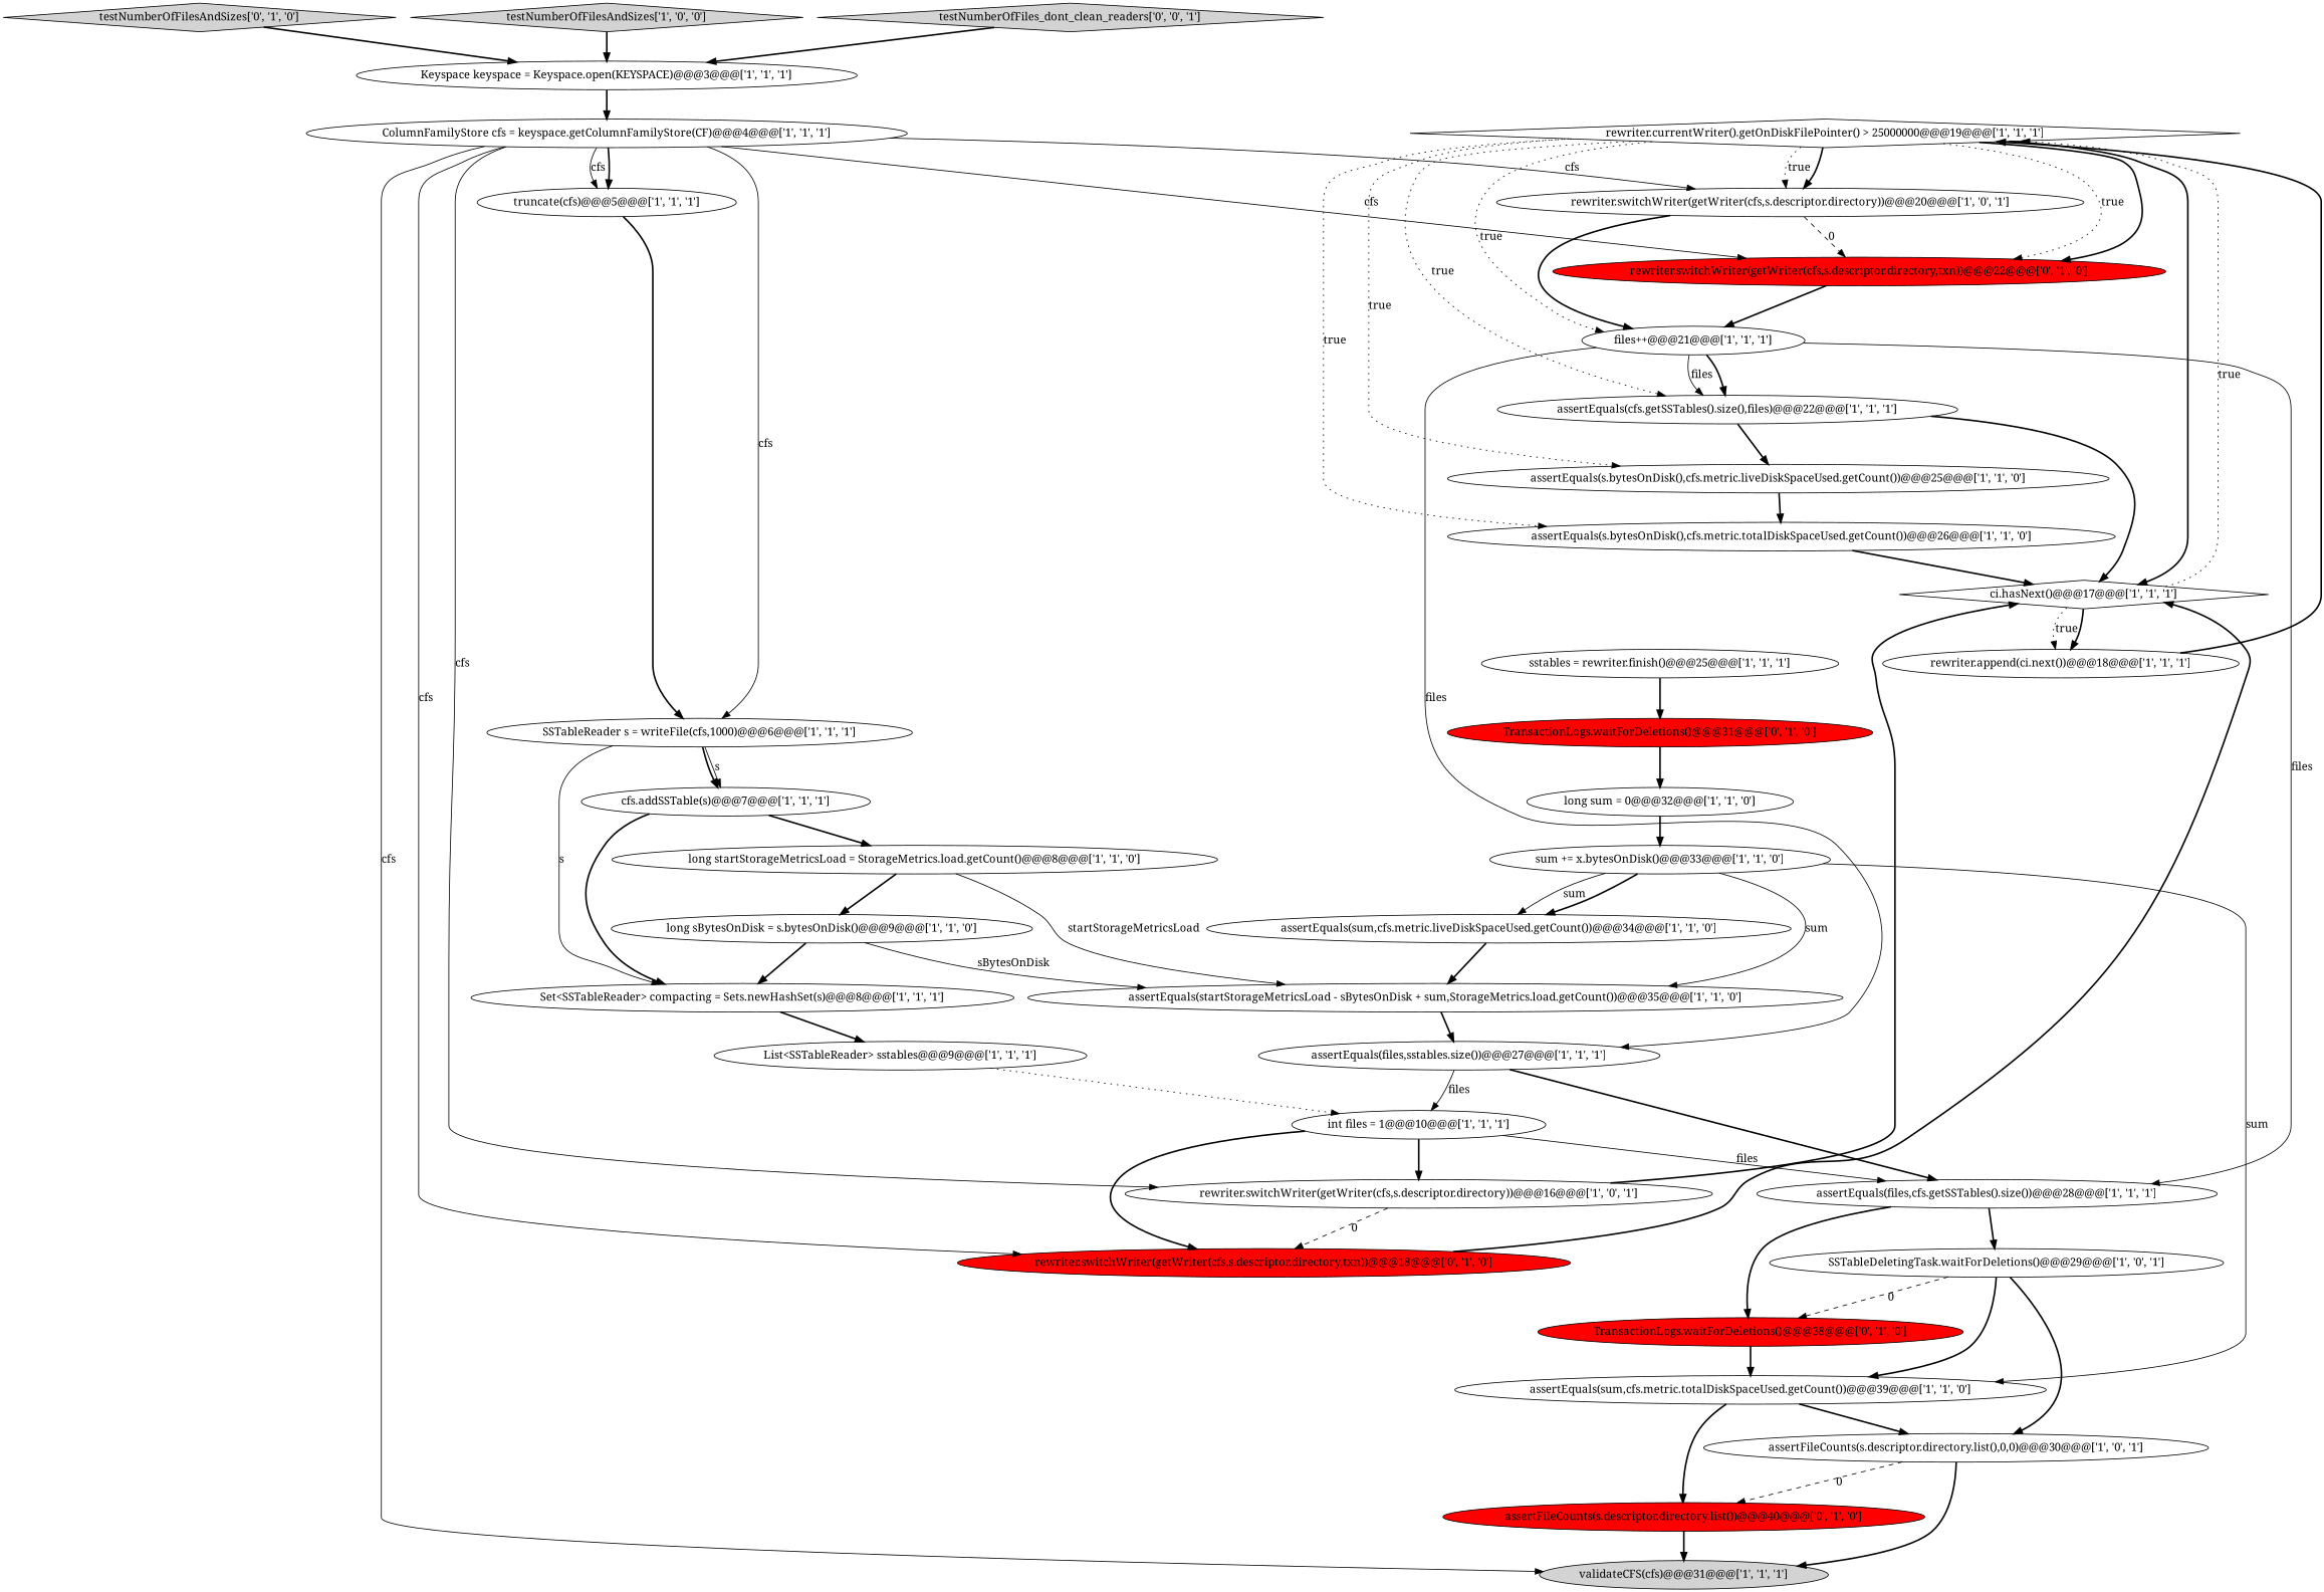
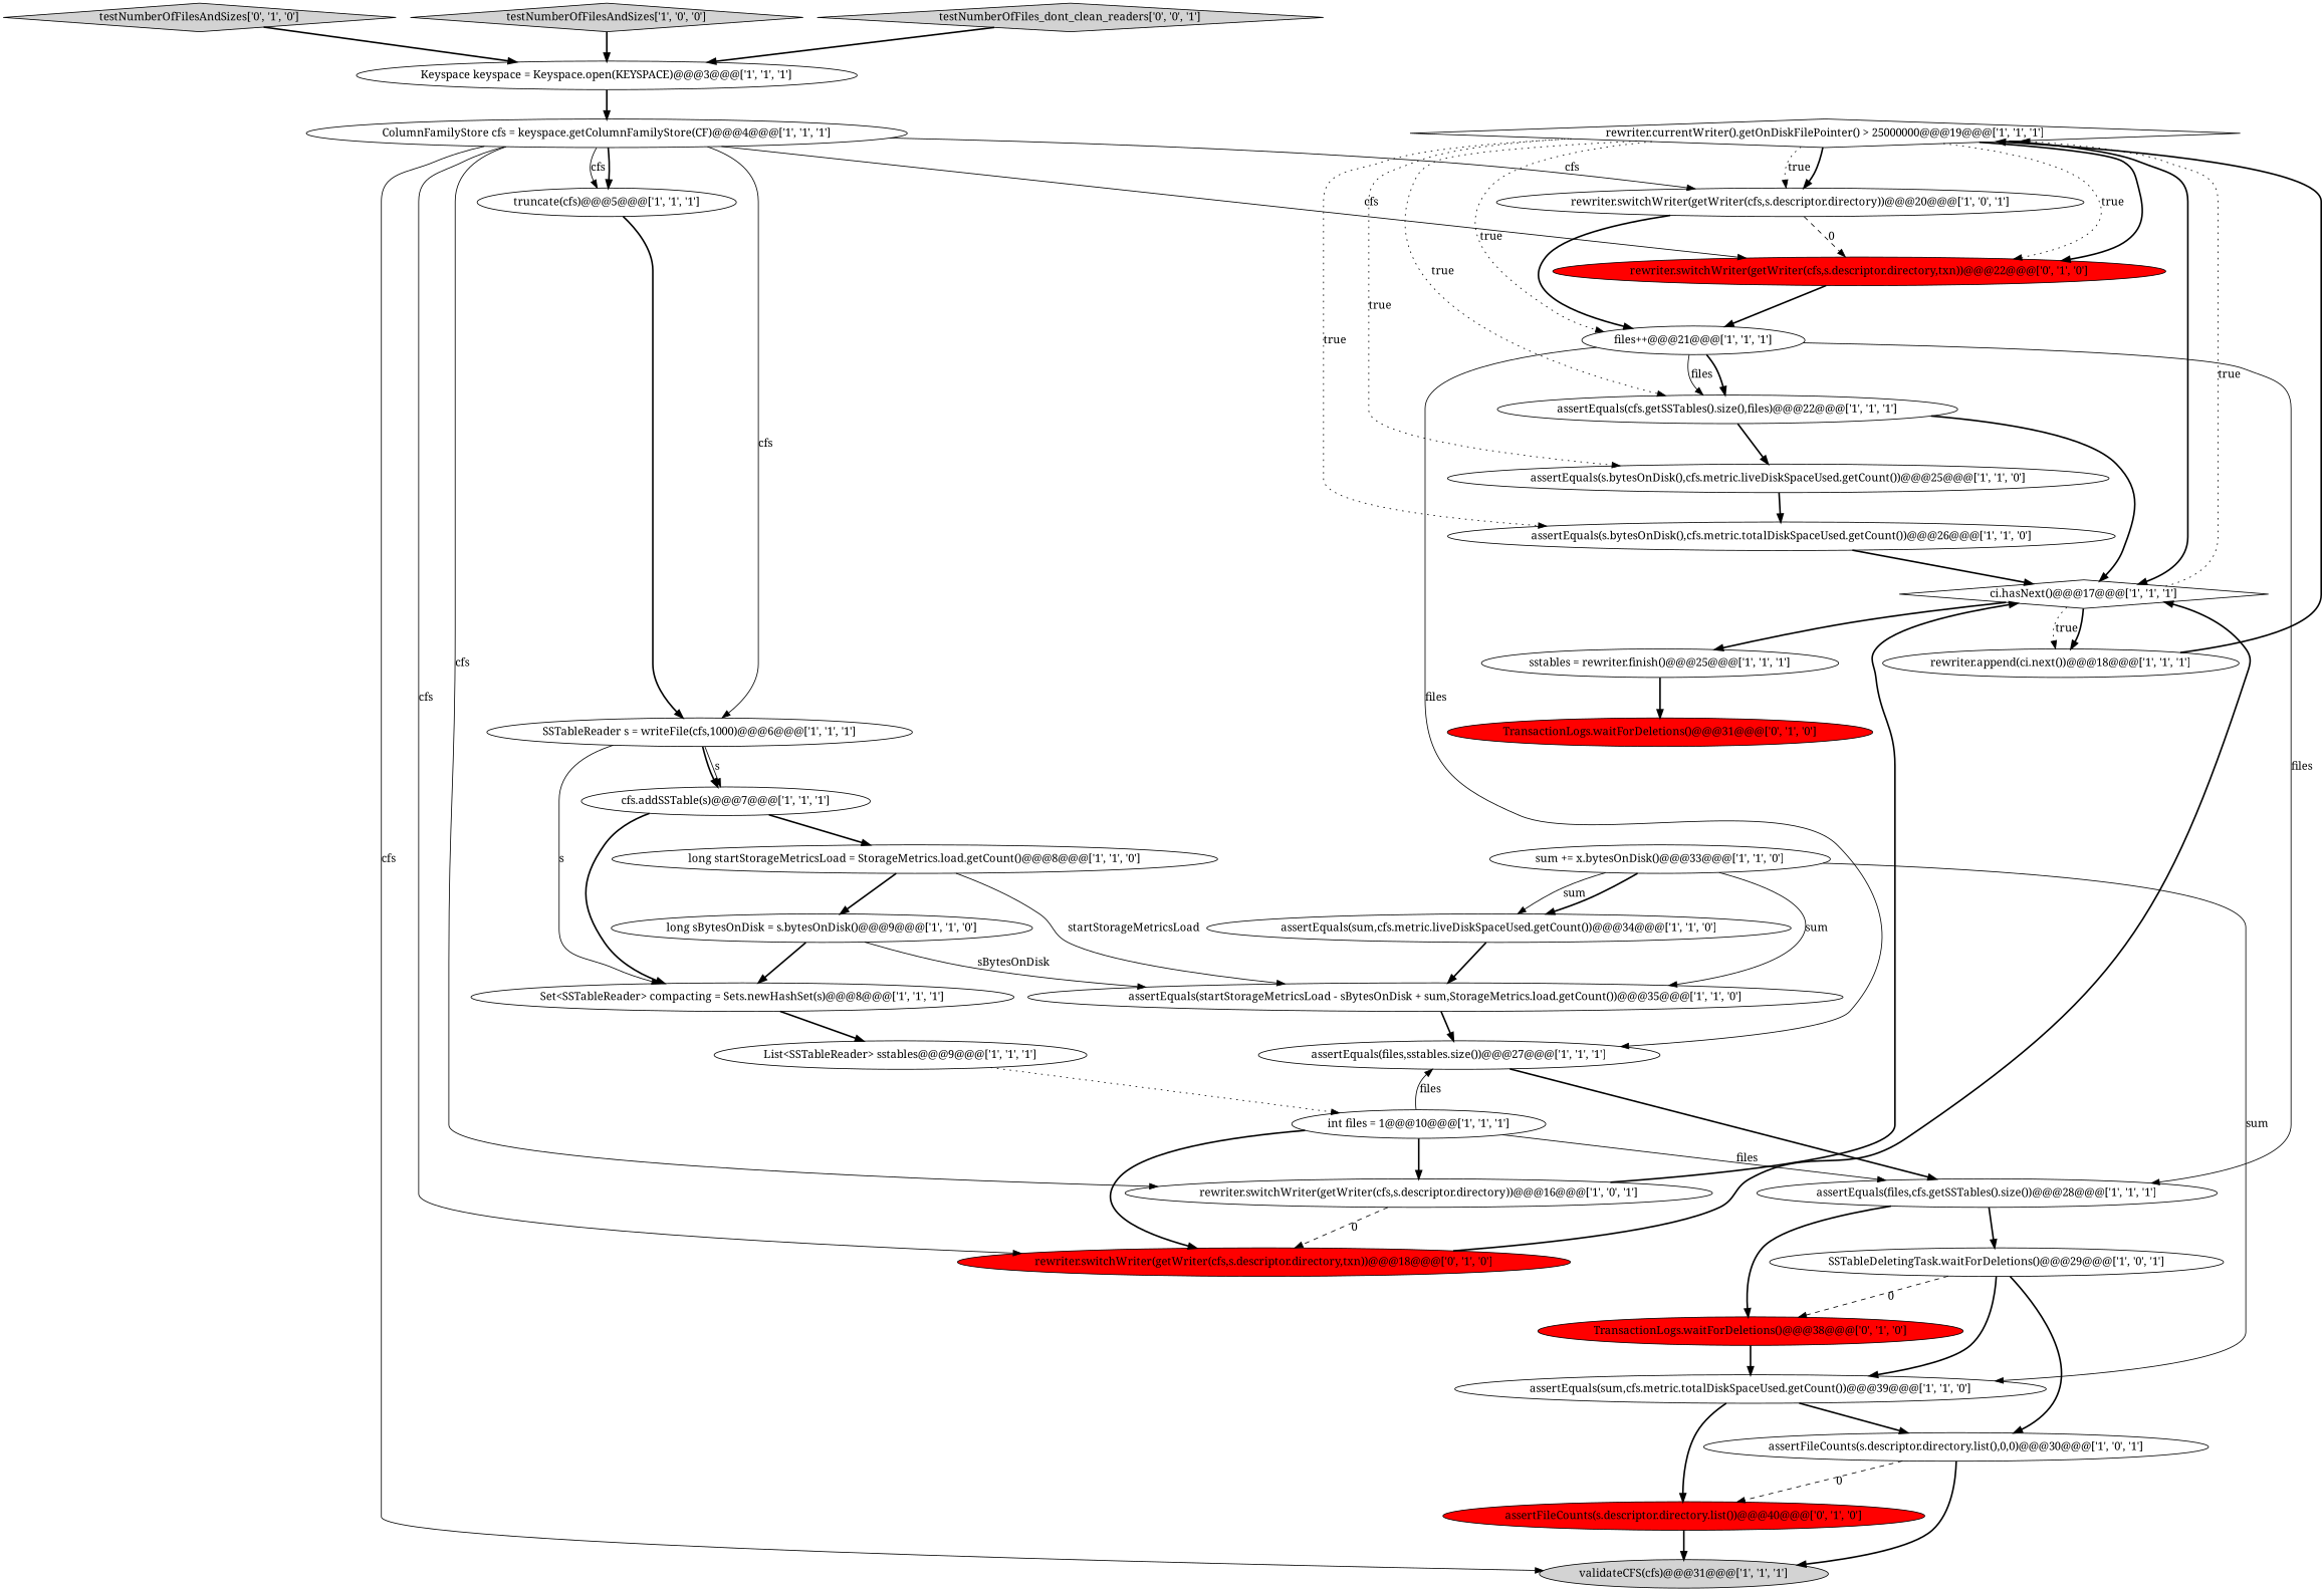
  digraph {
    fontname="Noto Serif"
    node [fillcolor=white fontname="Noto Serif" shape=ellipse style=filled]
    edge [fontname="Noto Serif" style=bold]
    n1 [label="rewriter.currentWriter().getOnDiskFilePointer() > 25000000@@@19@@@['1', '1', '1']" shape=diamond]
    n2 [label="assertEquals(cfs.getSSTables().size(),files)@@@22@@@['1', '1', '1']"]
    n3 [label="files++@@@21@@@['1', '1', '1']"]
    n4 [fillcolor=red label="rewriter.switchWriter(getWriter(cfs,s.descriptor.directory,txn))@@@22@@@['0', '1', '0']"]
    n5 [label="rewriter.switchWriter(getWriter(cfs,s.descriptor.directory))@@@20@@@['1', '0', '1']"]
    n6 [label="ci.hasNext()@@@17@@@['1', '1', '1']" shape=diamond]
    n7 [label="assertEquals(s.bytesOnDisk(),cfs.metric.totalDiskSpaceUsed.getCount())@@@26@@@['1', '1', '0']"]
    n8 [label="assertEquals(s.bytesOnDisk(),cfs.metric.liveDiskSpaceUsed.getCount())@@@25@@@['1', '1', '0']"]
    n9 [label="assertEquals(files,cfs.getSSTables().size())@@@28@@@['1', '1', '1']"]
    n10 [label="assertEquals(files,sstables.size())@@@27@@@['1', '1', '1']"]
    n11 [label="rewriter.append(ci.next())@@@18@@@['1', '1', '1']"]
    n12 [label="sstables = rewriter.finish()@@@25@@@['1', '1', '1']"]
-   n13 [label="long sum = 0@@@32@@@['1', '1', '0']"]
    n14 [label="sum += x.bytesOnDisk()@@@33@@@['1', '1', '0']"]
    n15 [label="assertEquals(sum,cfs.metric.totalDiskSpaceUsed.getCount())@@@39@@@['1', '1', '0']"]
    n16 [label="assertEquals(sum,cfs.metric.liveDiskSpaceUsed.getCount())@@@34@@@['1', '1', '0']"]
    n17 [label="assertEquals(startStorageMetricsLoad - sBytesOnDisk + sum,StorageMetrics.load.getCount())@@@35@@@['1', '1', '0']"]
    n18 [label="SSTableDeletingTask.waitForDeletions()@@@29@@@['1', '0', '1']"]
    n19 [fillcolor=red label="TransactionLogs.waitForDeletions()@@@38@@@['0', '1', '0']"]
    n20 [label="assertFileCounts(s.descriptor.directory.list(),0,0)@@@30@@@['1', '0', '1']"]
    n21 [fillcolor=red label="assertFileCounts(s.descriptor.directory.list())@@@40@@@['0', '1', '0']"]
    n22 [fillcolor=lightgray label="validateCFS(cfs)@@@31@@@['1', '1', '1']"]
    n23 [fillcolor=red label="rewriter.switchWriter(getWriter(cfs,s.descriptor.directory,txn))@@@18@@@['0', '1', '0']"]
    n24 [fillcolor=lightgray label="testNumberOfFilesAndSizes['0', '1', '0']" shape=diamond]
    n25 [label="Keyspace keyspace = Keyspace.open(KEYSPACE)@@@3@@@['1', '1', '1']"]
    n26 [label="ColumnFamilyStore cfs = keyspace.getColumnFamilyStore(CF)@@@4@@@['1', '1', '1']"]
    n27 [label="List<SSTableReader> sstables@@@9@@@['1', '1', '1']"]
    n28 [label="int files = 1@@@10@@@['1', '1', '1']"]
    n29 [label="rewriter.switchWriter(getWriter(cfs,s.descriptor.directory))@@@16@@@['1', '0', '1']"]
    n30 [label="Set<SSTableReader> compacting = Sets.newHashSet(s)@@@8@@@['1', '1', '1']"]
    n31 [label="truncate(cfs)@@@5@@@['1', '1', '1']"]
    n32 [label="SSTableReader s = writeFile(cfs,1000)@@@6@@@['1', '1', '1']"]
    n33 [label="cfs.addSSTable(s)@@@7@@@['1', '1', '1']"]
    n34 [label="long sBytesOnDisk = s.bytesOnDisk()@@@9@@@['1', '1', '0']"]
    n35 [label="long startStorageMetricsLoad = StorageMetrics.load.getCount()@@@8@@@['1', '1', '0']"]
    n36 [fillcolor=red label="TransactionLogs.waitForDeletions()@@@31@@@['0', '1', '0']"]
    n37 [fillcolor=lightgray label="testNumberOfFilesAndSizes['1', '0', '0']" shape=diamond]
    n38 [fillcolor=lightgray label="testNumberOfFiles_dont_clean_readers['0', '0', '1']" shape=diamond]
    n1 -> n2 [label=true style=dotted]
    n1 -> n3 [label=true style=dotted]
    n1 -> n4
    n1 -> n4 [label=true style=dotted]
    n1 -> n5
    n1 -> n5 [label=true style=dotted]
    n1 -> n6
    n1 -> n7 [label=true style=dotted]
    n1 -> n8 [label=true style=dotted]
    n2 -> n6
    n2 -> n8
    n3 -> n2
    n3 -> n2 [label=files style=solid]
    n3 -> n9 [label=files style=solid]
    n3 -> n10 [label=files style=solid]
    n4 -> n3
    n5 -> n3
    n5 -> n4 [label=0 style=dashed]
    n6 -> n1 [label=true style=dotted]
    n6 -> n11 [label=true style=dotted]
    n6 -> n11
+   n6 -> n12
    n7 -> n6
    n8 -> n7
    n9 -> n18
    n9 -> n19
    n10 -> n9
    n11 -> n1
    n12 -> n36
-   n13 -> n14
    n14 -> n15 [label=sum style=solid]
    n14 -> n16 [label=sum style=solid]
    n14 -> n16
    n14 -> n17 [label=sum style=solid]
    n15 -> n20
    n15 -> n21
    n16 -> n17
    n17 -> n10
    n18 -> n15
    n18 -> n19 [label=0 style=dashed]
    n18 -> n20
    n19 -> n15
    n20 -> n21 [label=0 style=dashed]
    n20 -> n22
    n21 -> n22
    n23 -> n6
    n24 -> n25
    n25 -> n26
    n26 -> n4 [label=cfs style=solid]
    n26 -> n5 [label=cfs style=solid]
    n26 -> n22 [label=cfs style=solid]
    n26 -> n23 [label=cfs style=solid]
    n26 -> n29 [label=cfs style=solid]
    n26 -> n31
    n26 -> n31 [label=cfs style=solid]
    n26 -> n32 [label=cfs style=solid]
    n27 -> n28 [style=dotted]
    n28 -> n9 [label=files style=solid]
-   n10 -> n28 [label=files style=solid]
+   n28 -> n10 [label=files style=solid]
    n28 -> n23
    n28 -> n29
    n29 -> n6
    n29 -> n23 [label=0 style=dashed]
    n30 -> n27
    n31 -> n32
    n32 -> n30 [label=s style=solid]
    n32 -> n33 [label=s style=solid]
    n32 -> n33
    n33 -> n30
    n33 -> n35
    n34 -> n17 [label=sBytesOnDisk style=solid]
    n34 -> n30
    n35 -> n17 [label=startStorageMetricsLoad style=solid]
    n35 -> n34
-   n36 -> n13
    n37 -> n25
    n38 -> n25
  }
